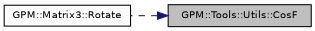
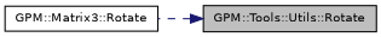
  digraph {
    rankdir=RL
    fontname="DejaVu Sans"
    node [color=black fontname="DejaVu Sans" fontsize=10 shape=record style=filled]
-   n1 [fillcolor=grey75 fontcolor=black height=0.2 label="GPM::Tools::Utils::CosF" width=0.4]
+   n1 [fillcolor=grey75 fontcolor=black height=0.2 label="GPM::Tools::Utils::Rotate" width=0.4]
    n2 [fillcolor=white height=0.2 label="GPM::Matrix3::Rotate" width=0.4]
    n1 -> n2 [color=midnightblue dir=back fontname="DejaVu Sans" fontsize=10 labelfontname=Helvetica labelfontsize=10 style=dashed]
  }
